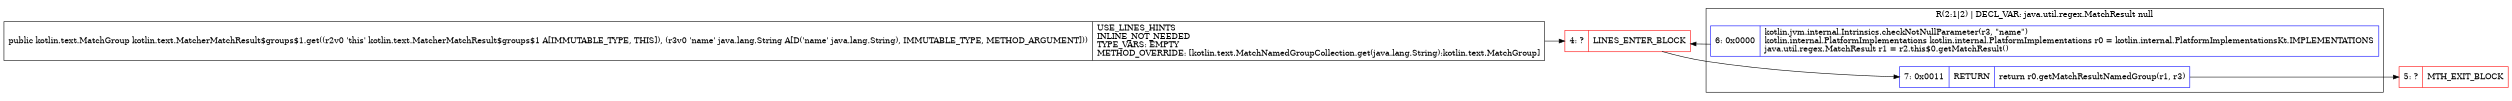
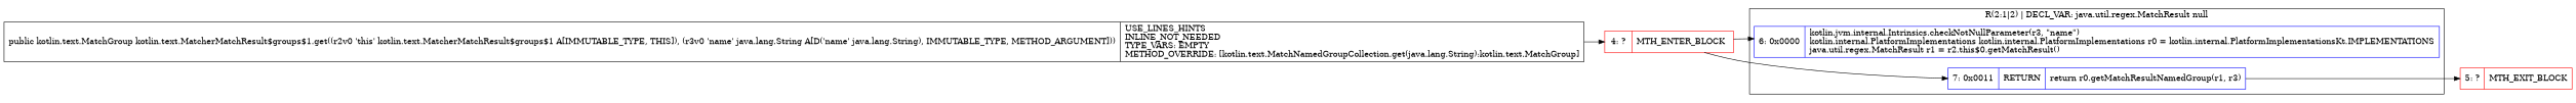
  digraph {
    rankdir=LR
    node [color=blue shape=record]
    n1 [label="{6\:\ 0x0000|kotlin.jvm.internal.Intrinsics.checkNotNullParameter(r3, \"name\")\lkotlin.internal.PlatformImplementations kotlin.internal.PlatformImplementations r0 = kotlin.internal.PlatformImplementationsKt.IMPLEMENTATIONS\ljava.util.regex.MatchResult r1 = r2.this$0.getMatchResult()\l}"]
    n2 [label="{7\:\ 0x0011|RETURN\l|return r0.getMatchResultNamedGroup(r1, r3)\l}"]
    n3 [color=red label="{5\:\ ?|MTH_EXIT_BLOCK\l}"]
-   n4 [color=red label="{4\:\ ?|LINES_ENTER_BLOCK\l}"]
+   n4 [color=red label="{4\:\ ?|MTH_ENTER_BLOCK\l}"]
    n5 [label="{public kotlin.text.MatchGroup kotlin.text.MatcherMatchResult$groups$1.get((r2v0 'this' kotlin.text.MatcherMatchResult$groups$1 A[IMMUTABLE_TYPE, THIS]), (r3v0 'name' java.lang.String A[D('name' java.lang.String), IMMUTABLE_TYPE, METHOD_ARGUMENT]))  | USE_LINES_HINTS\lINLINE_NOT_NEEDED\lTYPE_VARS: EMPTY\lMETHOD_OVERRIDE: [kotlin.text.MatchNamedGroupCollection.get(java.lang.String):kotlin.text.MatchGroup]\l}" color=""]
    subgraph cluster_1 {
      label="R(2:1|2) | DECL_VAR: java.util.regex.MatchResult null\l"
      n1
      n2
    }
    n2 -> n3
-   n1 -> n4
+   n4 -> n1
    n4 -> n2
    n5 -> n4
  }
